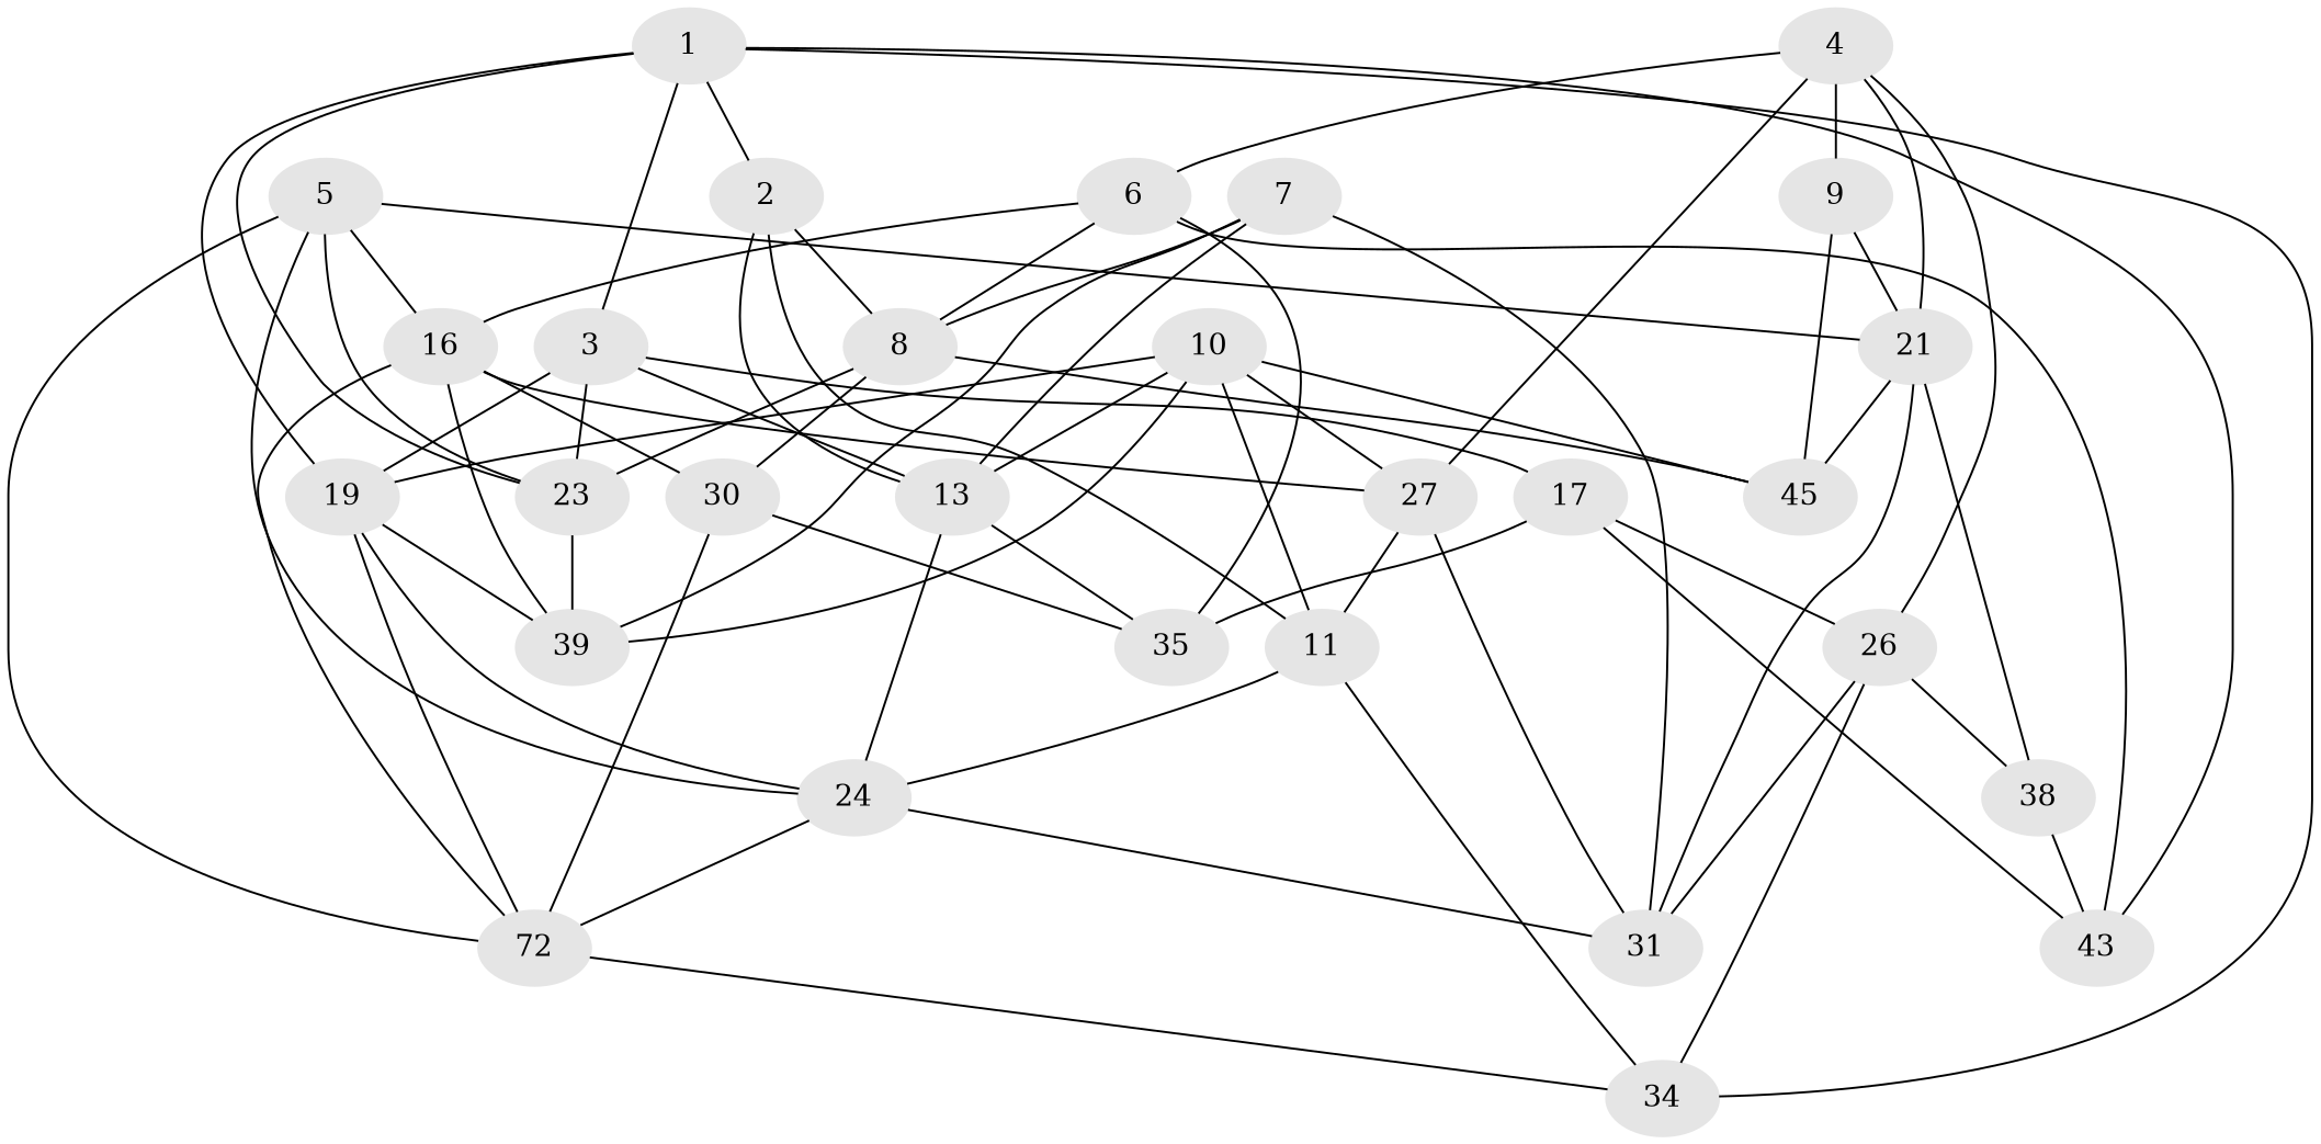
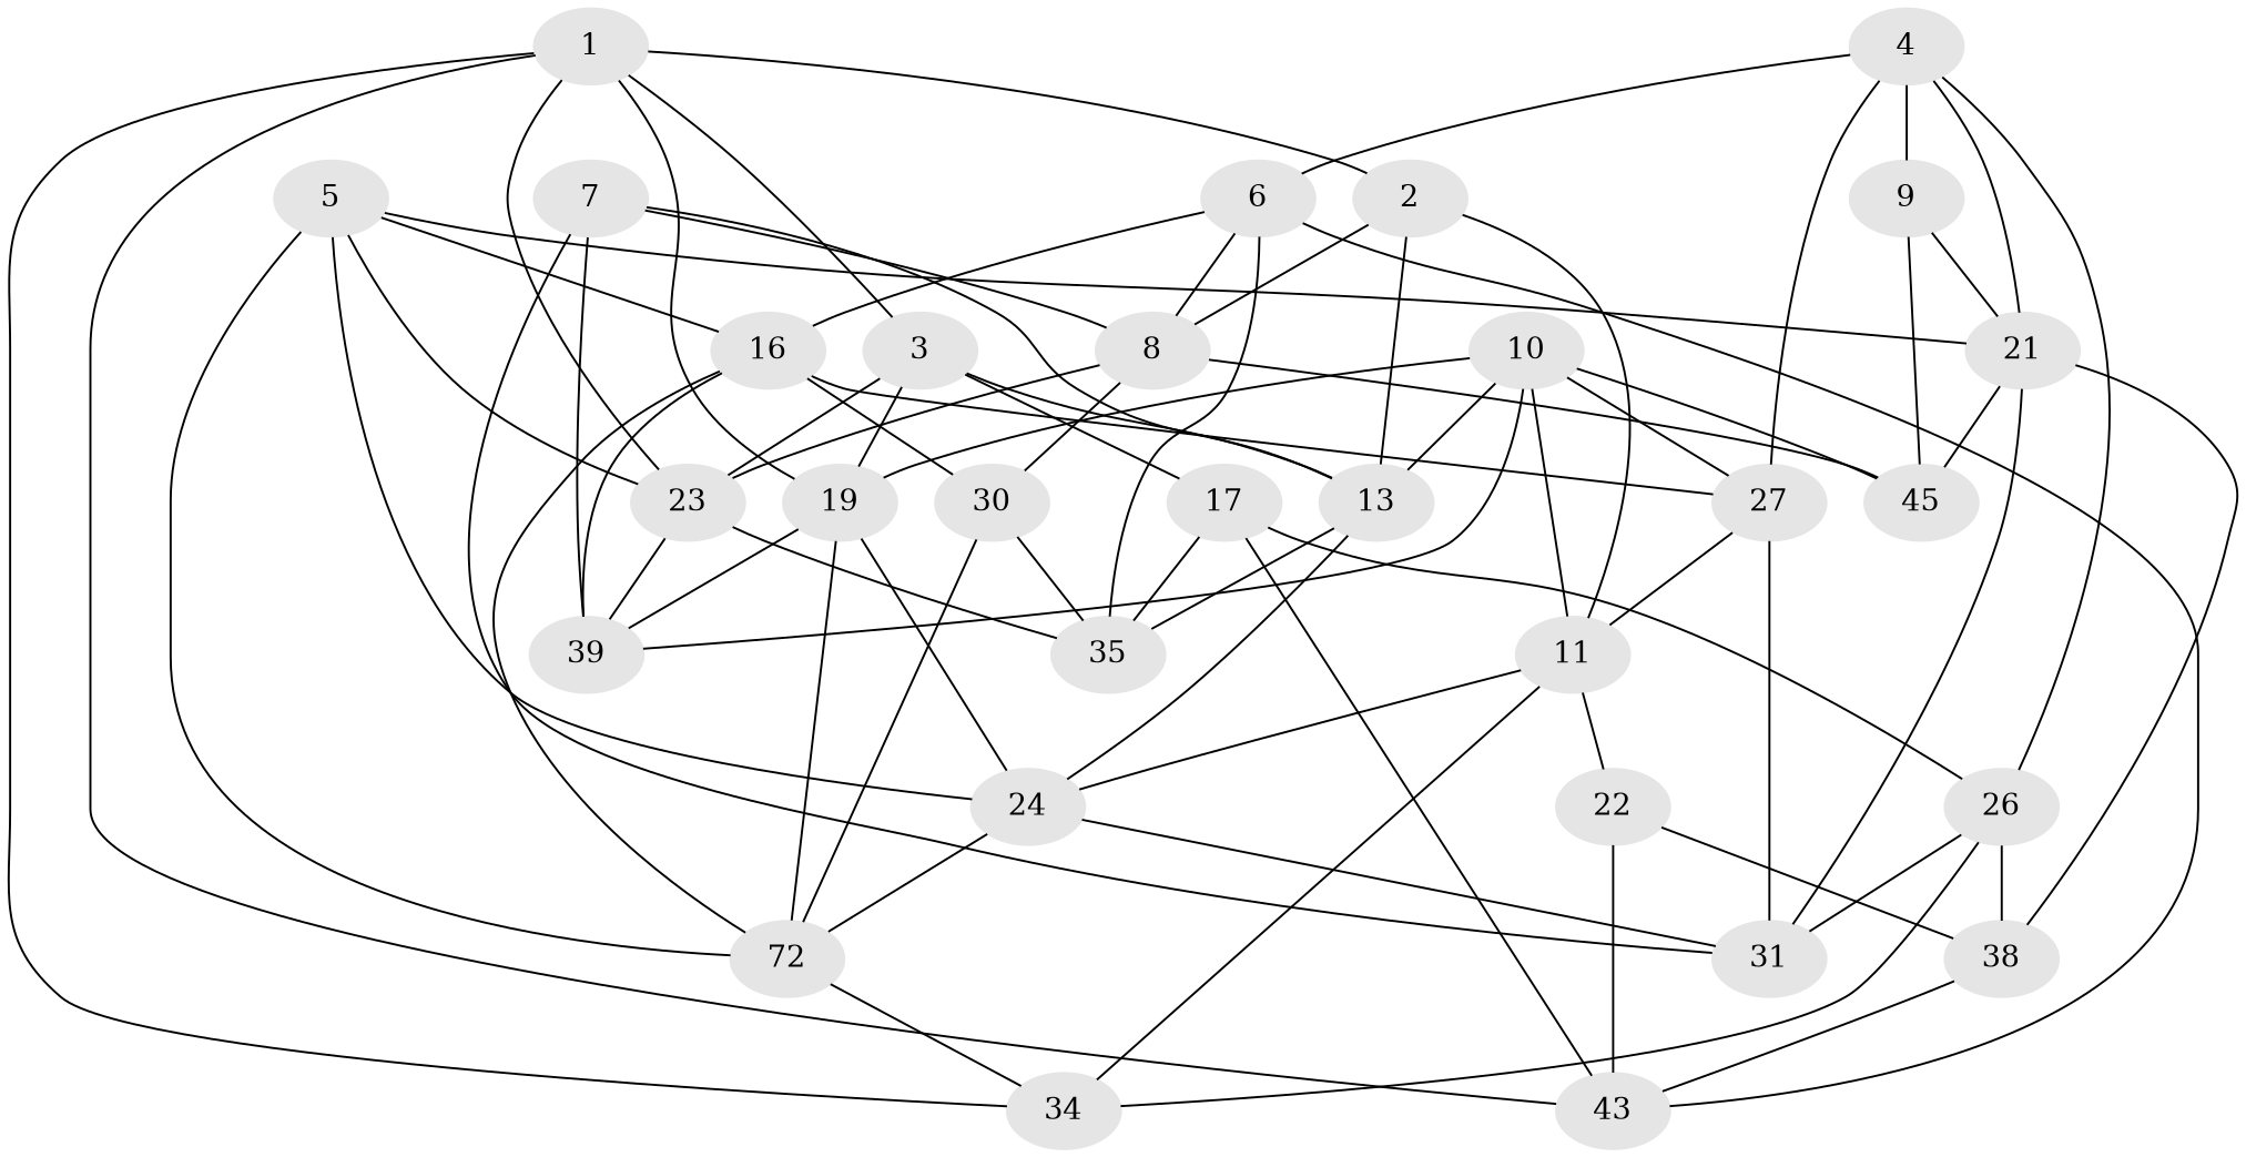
  graph {
    node [color=gray90 style=filled]
    1 [super="+47"]
    2
    3 [super="+14"]
    19 [super="+20"]
    23 [super="+51"]
    34
    43 [super="+48"]
    8 [super="+44"]
    11 [super="+50"]
    13 [super="+37"]
    17 [super="+29"]
    39 [super="+42"]
    24 [super="+28"]
    n14 [label=72 super="+46"]
    35 [super="+40"]
    30
    45
+   22
    26 [super="+36"]
    4 [super="+12"]
    6 [super="+41"]
    9
    21 [super="+49"]
    27
    16 [super="+25"]
    31 [super="+33"]
    38
    5 [super="+18"]
    7
    10 [super="+15"]
    1 -- 2
    1 -- 3
    1 -- 19
    1 -- 23
    1 -- 34
    1 -- 43
    2 -- 8
    2 -- 11
    2 -- 13
    3 -- 19
    3 -- 23
    3 -- 13
    3 -- 17 [weight=2]
    19 -- 39
    19 -- 24
    19 -- n14
    23 -- 39
+   23 -- 35
    8 -- 23
    8 -- 30
    8 -- 45
    11 -- 34
    11 -- 24
+   11 -- 22
    13 -- 24
    13 -- 35
    17 -- 43
    17 -- 35
    17 -- 26
    24 -- n14
    24 -- 31
    n14 -- 34
    30 -- n14
    30 -- 35
+   22 -- 43 [weight=2]
+   22 -- 38
    26 -- 34
    26 -- 31 [weight=2]
    26 -- 38
    4 -- 26
    4 -- 6
    4 -- 9
    4 -- 21
    4 -- 27
    6 -- 43
    6 -- 8
    6 -- 35 [weight=2]
    6 -- 16
    9 -- 45
    9 -- 21
    21 -- 45
    21 -- 31
    21 -- 38
    27 -- 11
    27 -- 31
    16 -- 39
    16 -- n14
    16 -- 30
    16 -- 27
    38 -- 43
    5 -- 23
    5 -- 24
    5 -- n14
    5 -- 21
    5 -- 16
    7 -- 8
    7 -- 13
    7 -- 39
    7 -- 31
    10 -- 19
    10 -- 11
    10 -- 13
    10 -- 39
    10 -- 45
    10 -- 27
  }
